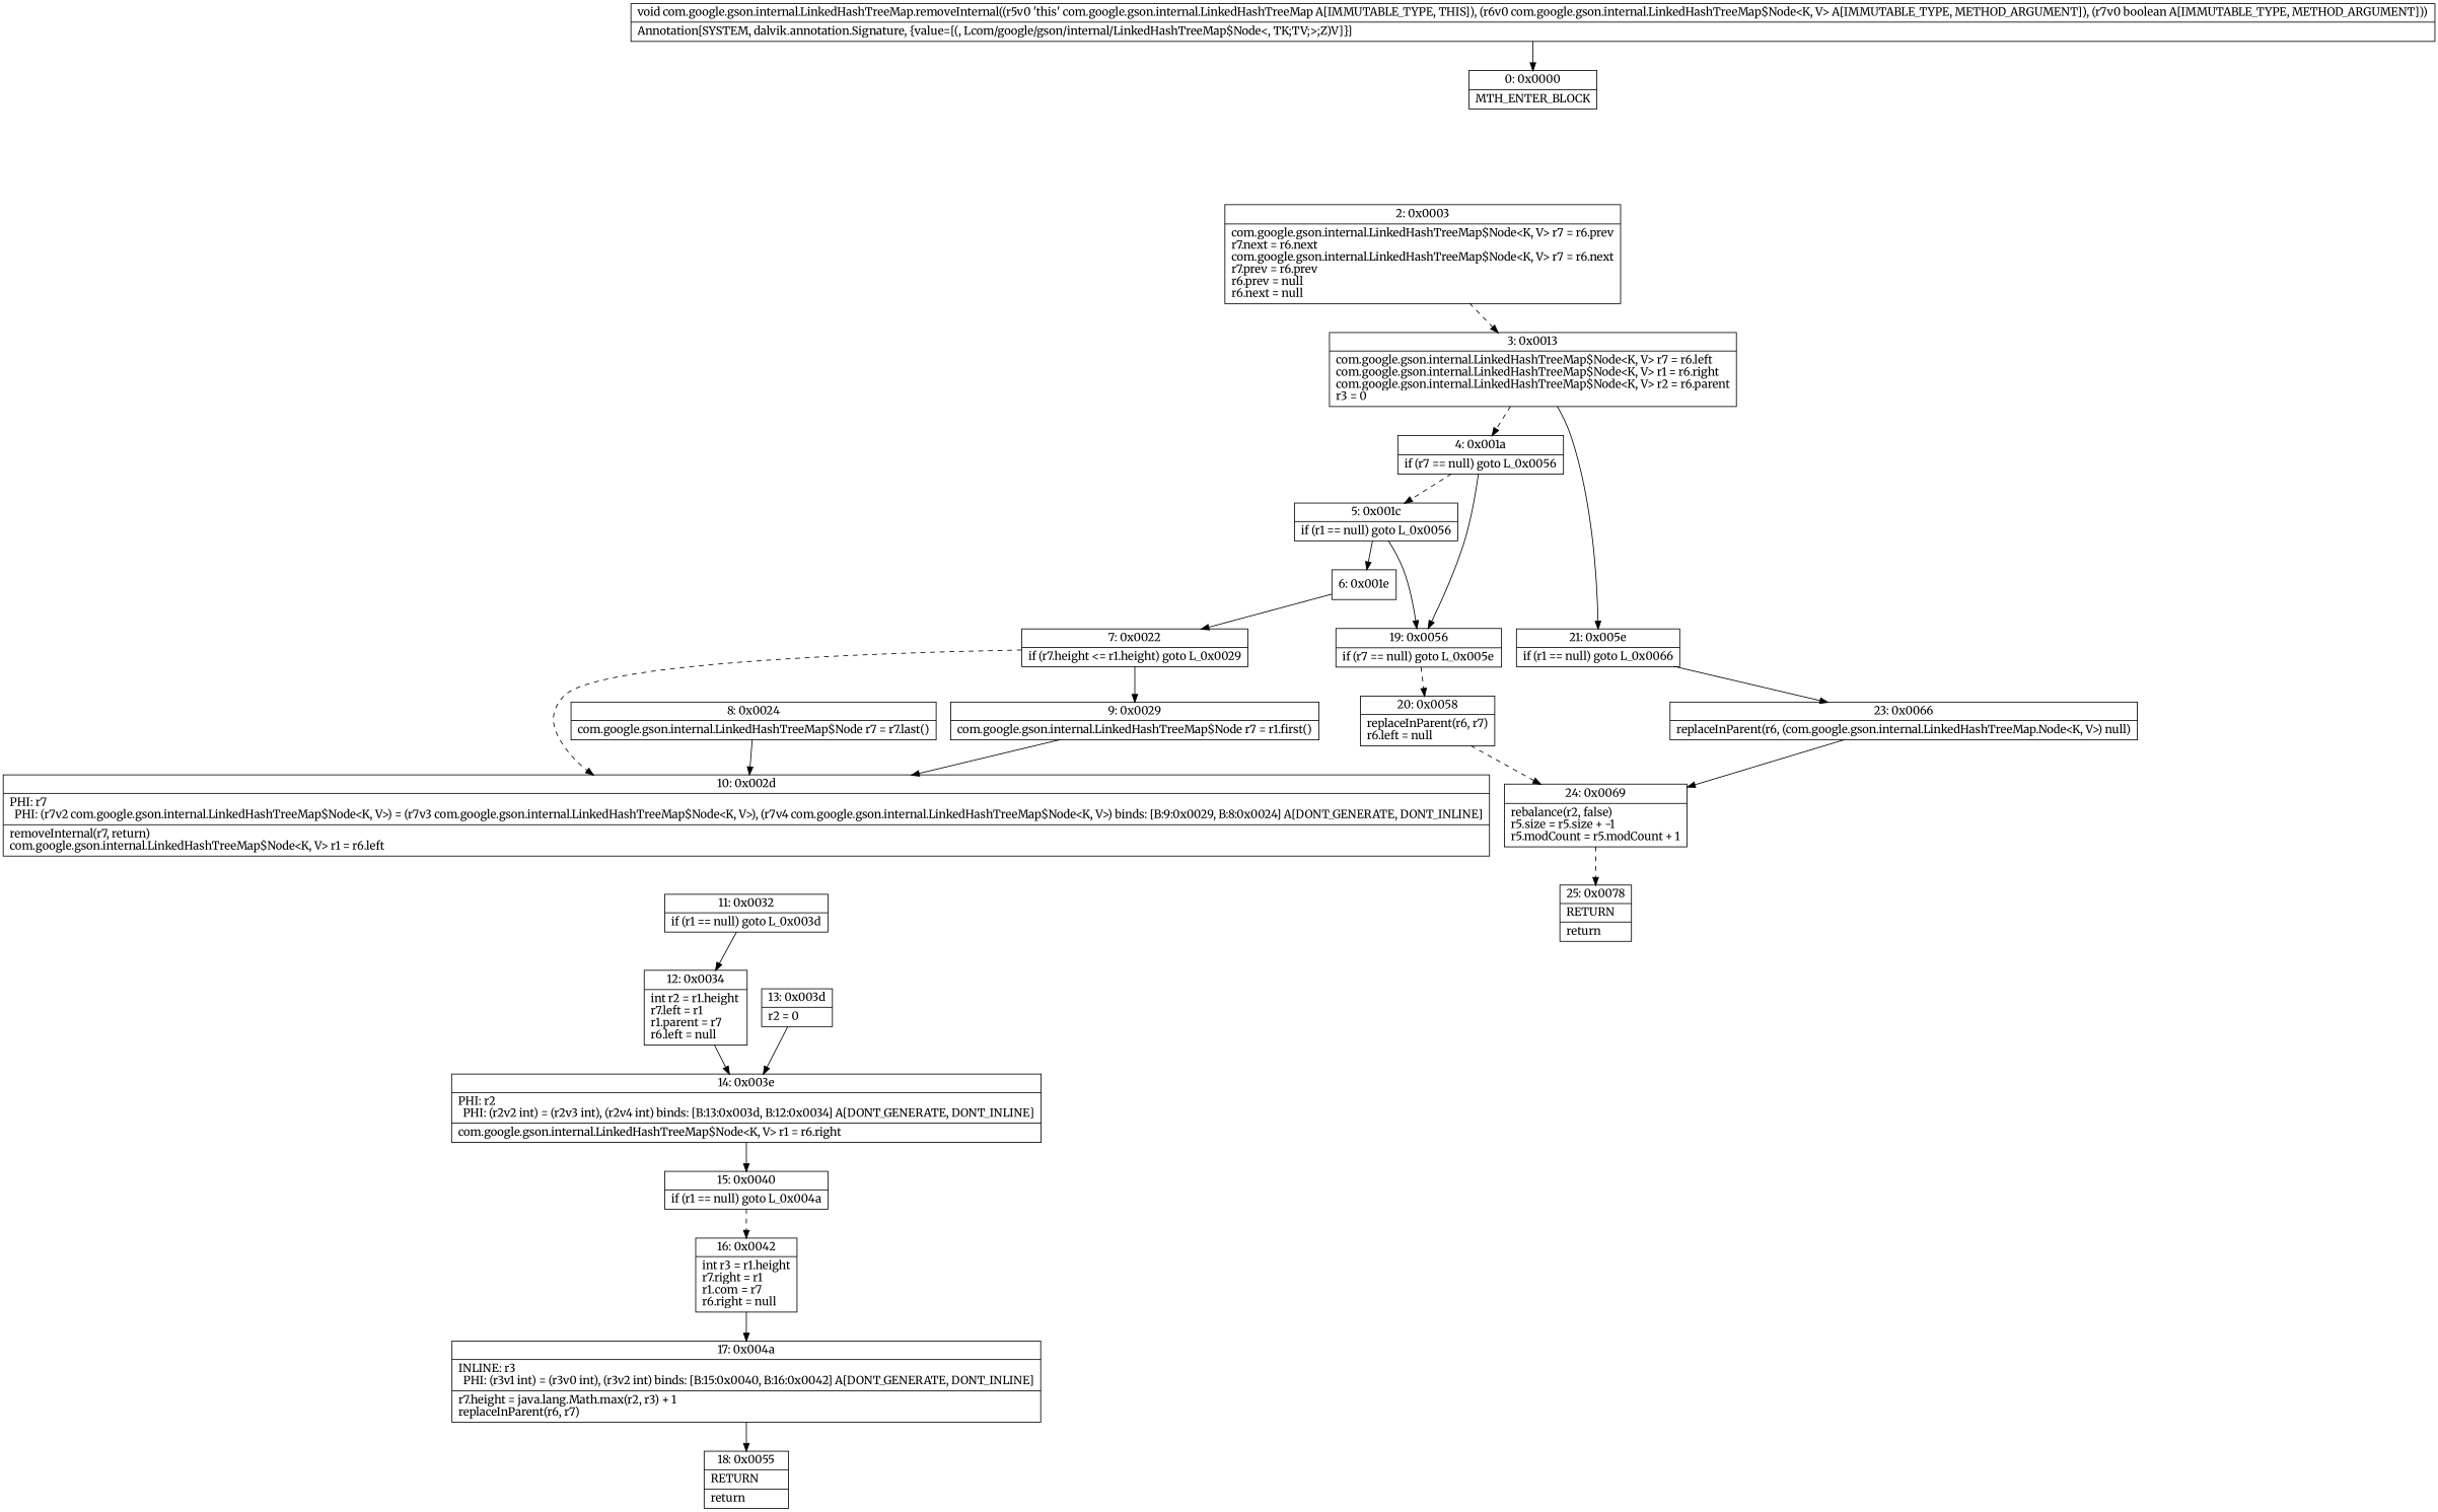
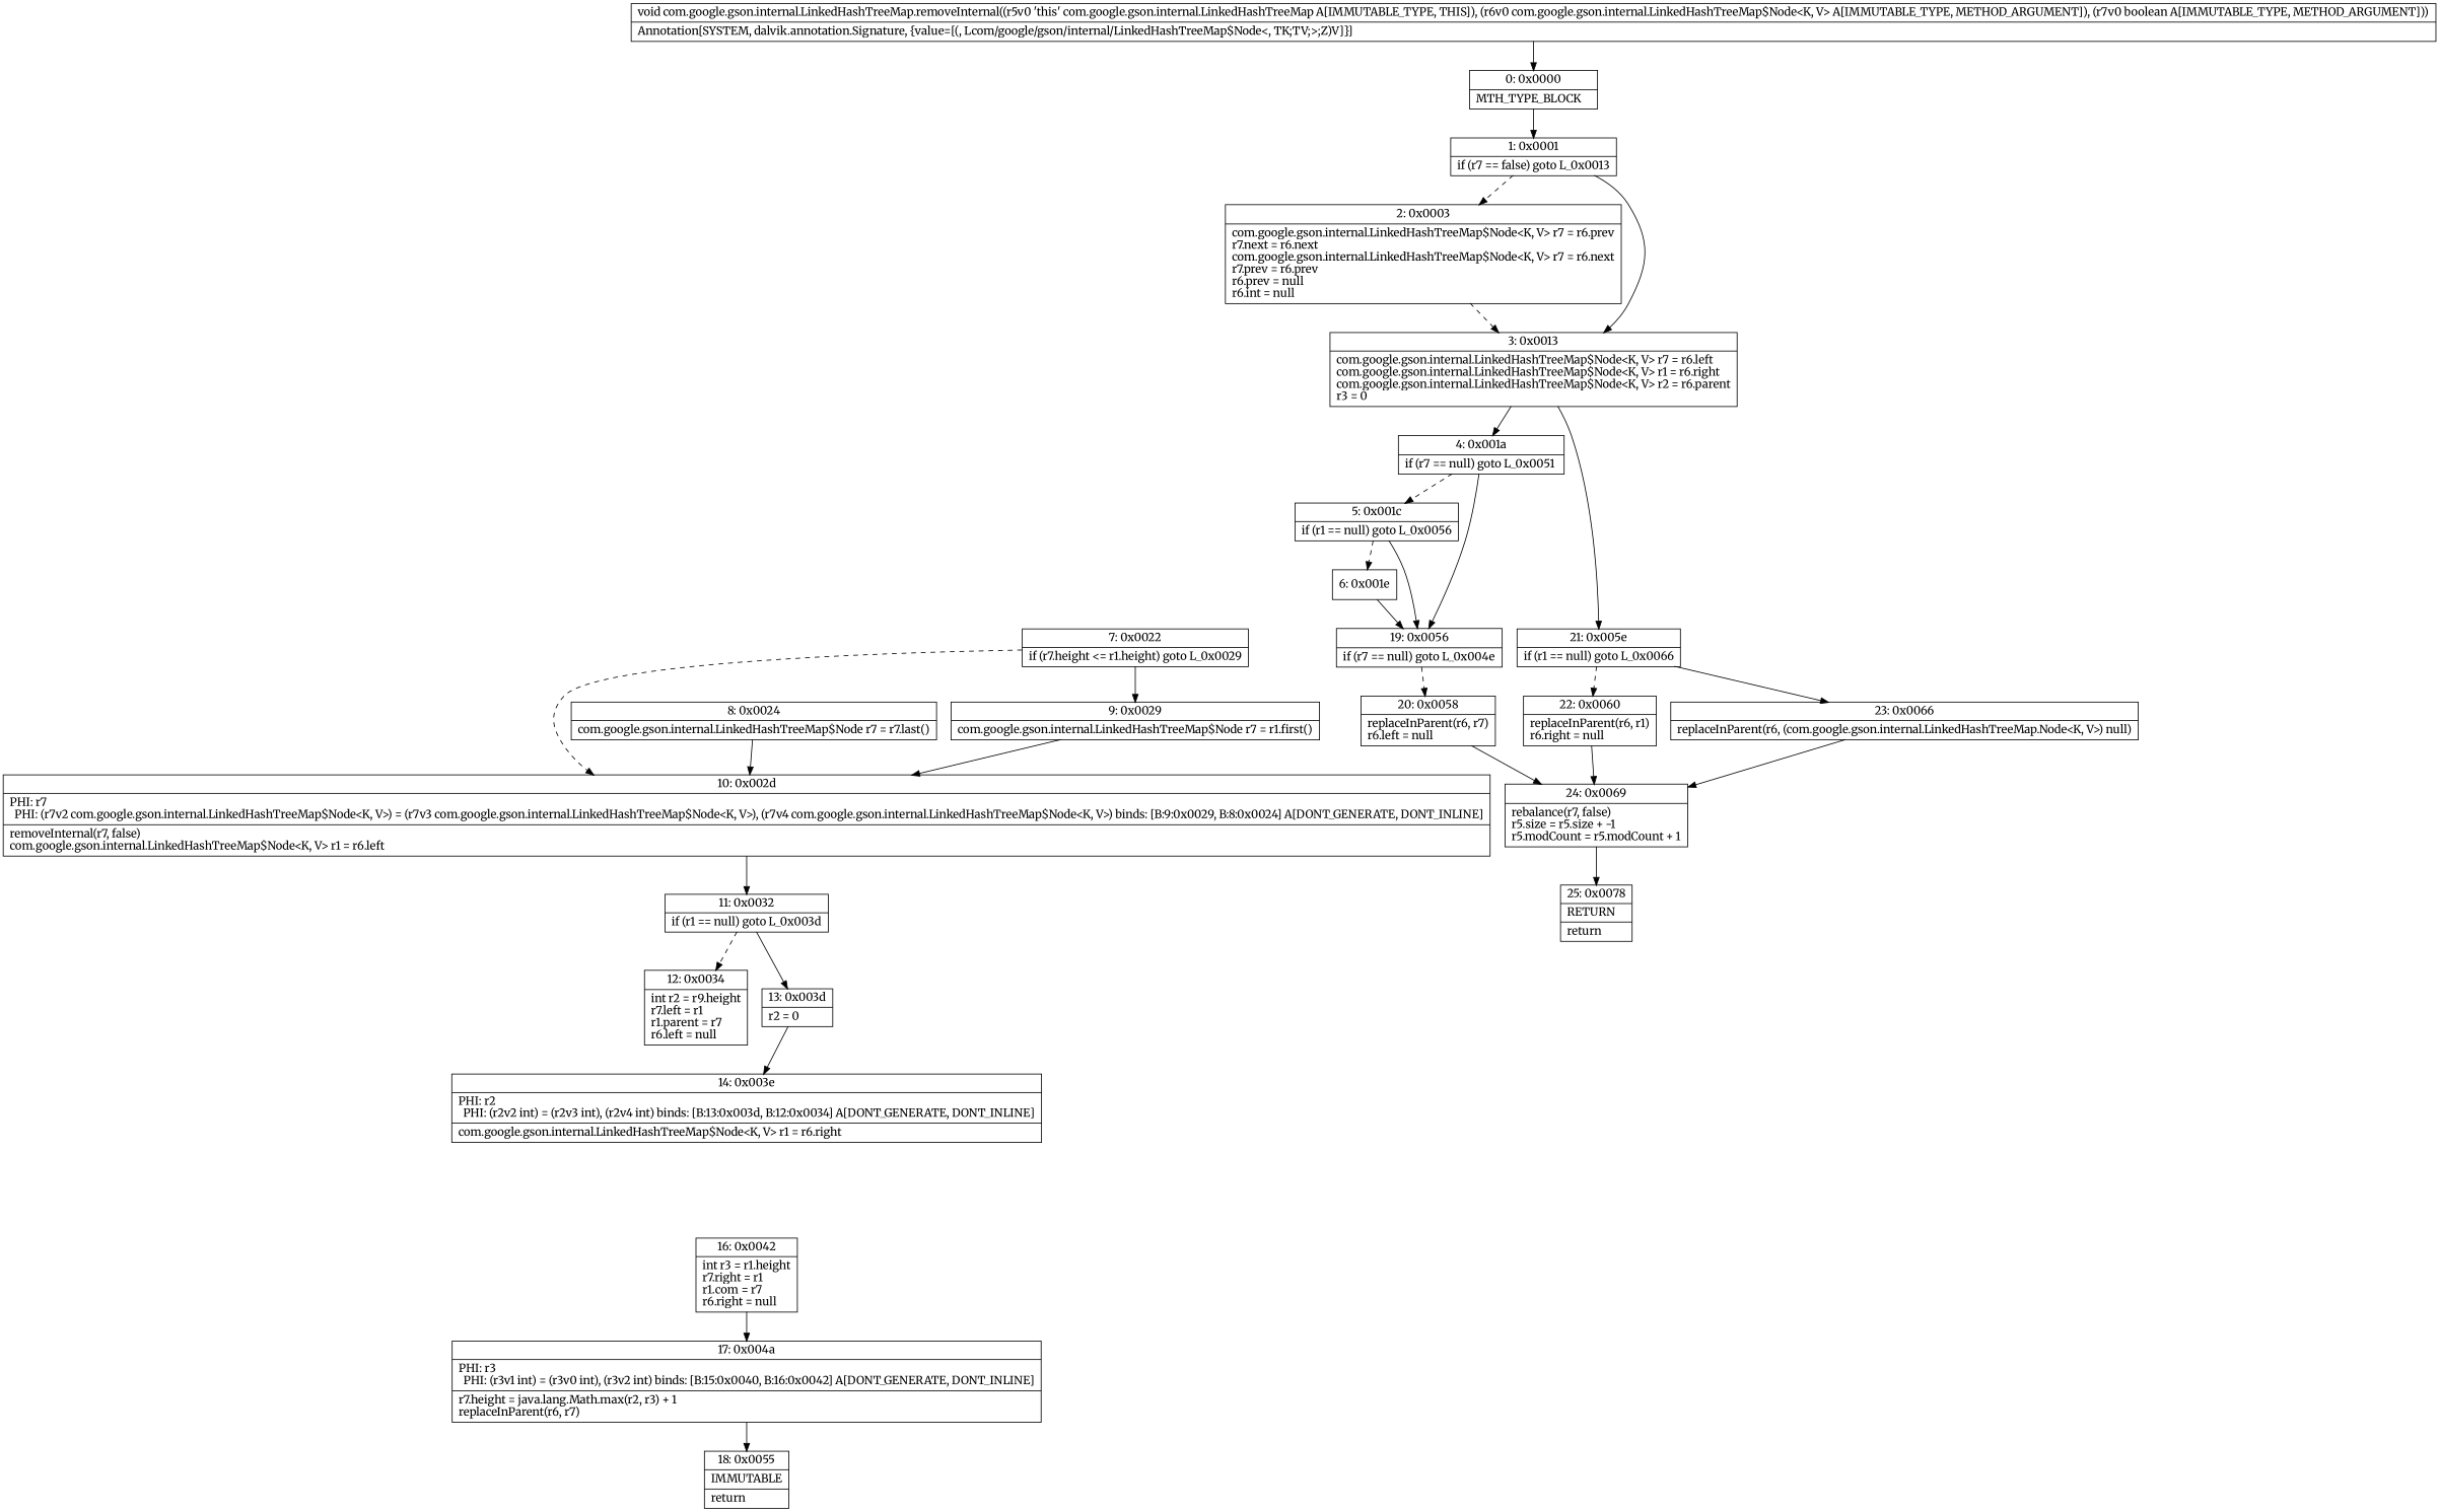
  digraph {
    fontname=Merriweather
    node [fontname=Merriweather shape=record]
    edge [fontname=Merriweather]
-   n1 [label="{0\:\ 0x0000|MTH_ENTER_BLOCK\l}"]
-   n3 [label="{2\:\ 0x0003|com.google.gson.internal.LinkedHashTreeMap$Node\<K, V\> r7 = r6.prev\lr7.next = r6.next\lcom.google.gson.internal.LinkedHashTreeMap$Node\<K, V\> r7 = r6.next\lr7.prev = r6.prev\lr6.prev = null\lr6.next = null\l}"]
+   n1 [label="{0\:\ 0x0000|MTH_TYPE_BLOCK\l}"]
+   n2 [label="{1\:\ 0x0001|if (r7 == false) goto L_0x0013\l}"]
+   n3 [label="{2\:\ 0x0003|com.google.gson.internal.LinkedHashTreeMap$Node\<K, V\> r7 = r6.prev\lr7.next = r6.next\lcom.google.gson.internal.LinkedHashTreeMap$Node\<K, V\> r7 = r6.next\lr7.prev = r6.prev\lr6.prev = null\lr6.int = null\l}"]
    n4 [label="{3\:\ 0x0013|com.google.gson.internal.LinkedHashTreeMap$Node\<K, V\> r7 = r6.left\lcom.google.gson.internal.LinkedHashTreeMap$Node\<K, V\> r1 = r6.right\lcom.google.gson.internal.LinkedHashTreeMap$Node\<K, V\> r2 = r6.parent\lr3 = 0\l}"]
-   n5 [label="{4\:\ 0x001a|if (r7 == null) goto L_0x0056\l}"]
+   n5 [label="{4\:\ 0x001a|if (r7 == null) goto L_0x0051\l}"]
    n6 [label="{21\:\ 0x005e|if (r1 == null) goto L_0x0066\l}"]
    n7 [label="{5\:\ 0x001c|if (r1 == null) goto L_0x0056\l}"]
-   n8 [label="{19\:\ 0x0056|if (r7 == null) goto L_0x005e\l}"]
+   n8 [label="{19\:\ 0x0056|if (r7 == null) goto L_0x004e\l}"]
    n9 [label="{6\:\ 0x001e}"]
    n10 [label="{20\:\ 0x0058|replaceInParent(r6, r7)\lr6.left = null\l}"]
    n11 [label="{7\:\ 0x0022|if (r7.height \<= r1.height) goto L_0x0029\l}"]
    n12 [label="{9\:\ 0x0029|com.google.gson.internal.LinkedHashTreeMap$Node r7 = r1.first()\l}"]
-   n13 [label="{10\:\ 0x002d|PHI: r7 \l  PHI: (r7v2 com.google.gson.internal.LinkedHashTreeMap$Node\<K, V\>) = (r7v3 com.google.gson.internal.LinkedHashTreeMap$Node\<K, V\>), (r7v4 com.google.gson.internal.LinkedHashTreeMap$Node\<K, V\>) binds: [B:9:0x0029, B:8:0x0024] A[DONT_GENERATE, DONT_INLINE]\l|removeInternal(r7, return)\lcom.google.gson.internal.LinkedHashTreeMap$Node\<K, V\> r1 = r6.left\l}"]
+   n13 [label="{10\:\ 0x002d|PHI: r7 \l  PHI: (r7v2 com.google.gson.internal.LinkedHashTreeMap$Node\<K, V\>) = (r7v3 com.google.gson.internal.LinkedHashTreeMap$Node\<K, V\>), (r7v4 com.google.gson.internal.LinkedHashTreeMap$Node\<K, V\>) binds: [B:9:0x0029, B:8:0x0024] A[DONT_GENERATE, DONT_INLINE]\l|removeInternal(r7, false)\lcom.google.gson.internal.LinkedHashTreeMap$Node\<K, V\> r1 = r6.left\l}"]
    n14 [label="{8\:\ 0x0024|com.google.gson.internal.LinkedHashTreeMap$Node r7 = r7.last()\l}"]
    n15 [label="{11\:\ 0x0032|if (r1 == null) goto L_0x003d\l}"]
-   n16 [label="{12\:\ 0x0034|int r2 = r1.height\lr7.left = r1\lr1.parent = r7\lr6.left = null\l}"]
+   n16 [label="{12\:\ 0x0034|int r2 = r9.height\lr7.left = r1\lr1.parent = r7\lr6.left = null\l}"]
    n17 [label="{13\:\ 0x003d|r2 = 0\l}"]
    n18 [label="{14\:\ 0x003e|PHI: r2 \l  PHI: (r2v2 int) = (r2v3 int), (r2v4 int) binds: [B:13:0x003d, B:12:0x0034] A[DONT_GENERATE, DONT_INLINE]\l|com.google.gson.internal.LinkedHashTreeMap$Node\<K, V\> r1 = r6.right\l}"]
-   n19 [label="{15\:\ 0x0040|if (r1 == null) goto L_0x004a\l}"]
    n20 [label="{16\:\ 0x0042|int r3 = r1.height\lr7.right = r1\lr1.com = r7\lr6.right = null\l}"]
-   n21 [label="{17\:\ 0x004a|INLINE: r3 \l  PHI: (r3v1 int) = (r3v0 int), (r3v2 int) binds: [B:15:0x0040, B:16:0x0042] A[DONT_GENERATE, DONT_INLINE]\l|r7.height = java.lang.Math.max(r2, r3) + 1\lreplaceInParent(r6, r7)\l}"]
-   n22 [label="{18\:\ 0x0055|RETURN\l|return\l}"]
-   n23 [label="{24\:\ 0x0069|rebalance(r2, false)\lr5.size = r5.size + \-1\lr5.modCount = r5.modCount + 1\l}"]
+   n21 [label="{17\:\ 0x004a|PHI: r3 \l  PHI: (r3v1 int) = (r3v0 int), (r3v2 int) binds: [B:15:0x0040, B:16:0x0042] A[DONT_GENERATE, DONT_INLINE]\l|r7.height = java.lang.Math.max(r2, r3) + 1\lreplaceInParent(r6, r7)\l}"]
+   n22 [label="{18\:\ 0x0055|IMMUTABLE\l|return\l}"]
+   n23 [label="{24\:\ 0x0069|rebalance(r7, false)\lr5.size = r5.size + \-1\lr5.modCount = r5.modCount + 1\l}"]
+   n24 [label="{22\:\ 0x0060|replaceInParent(r6, r1)\lr6.right = null\l}"]
    n25 [label="{23\:\ 0x0066|replaceInParent(r6, (com.google.gson.internal.LinkedHashTreeMap.Node\<K, V\>) null)\l}"]
    n26 [label="{25\:\ 0x0078|RETURN\l|return\l}"]
    n27 [label="{void com.google.gson.internal.LinkedHashTreeMap.removeInternal((r5v0 'this' com.google.gson.internal.LinkedHashTreeMap A[IMMUTABLE_TYPE, THIS]), (r6v0 com.google.gson.internal.LinkedHashTreeMap$Node\<K, V\> A[IMMUTABLE_TYPE, METHOD_ARGUMENT]), (r7v0 boolean A[IMMUTABLE_TYPE, METHOD_ARGUMENT]))  | Annotation[SYSTEM, dalvik.annotation.Signature, \{value=[(, Lcom\/google\/gson\/internal\/LinkedHashTreeMap$Node\<, TK;TV;\>;Z)V]\}]\l}"]
+   n1 -> n2
+   n2 -> n3 [style=dashed]
+   n2 -> n4
    n3 -> n4 [style=dashed]
-   n4 -> n5 [style=dashed]
+   n4 -> n5
    n4 -> n6
    n5 -> n7 [style=dashed]
    n5 -> n8
+   n6 -> n24 [style=dashed]
    n6 -> n25
    n7 -> n8
-   n7 -> n9 [style=solid]
+   n7 -> n9 [style=dashed]
    n8 -> n10 [style=dashed]
-   n9 -> n11
-   n10 -> n23 [style=dashed]
+   n9 -> n8
+   n10 -> n23
    n11 -> n12
    n11 -> n13 [style=dashed]
    n12 -> n13
+   n13 -> n15
    n14 -> n13
-   n15 -> n16 [style=solid]
-   n16 -> n18
+   n15 -> n16 [style=dashed]
+   n15 -> n17
    n17 -> n18
-   n18 -> n19
-   n19 -> n20 [style=dashed]
    n20 -> n21
    n21 -> n22
-   n23 -> n26 [style=dashed]
+   n23 -> n26
+   n24 -> n23
    n25 -> n23
    n27 -> n1
  }
